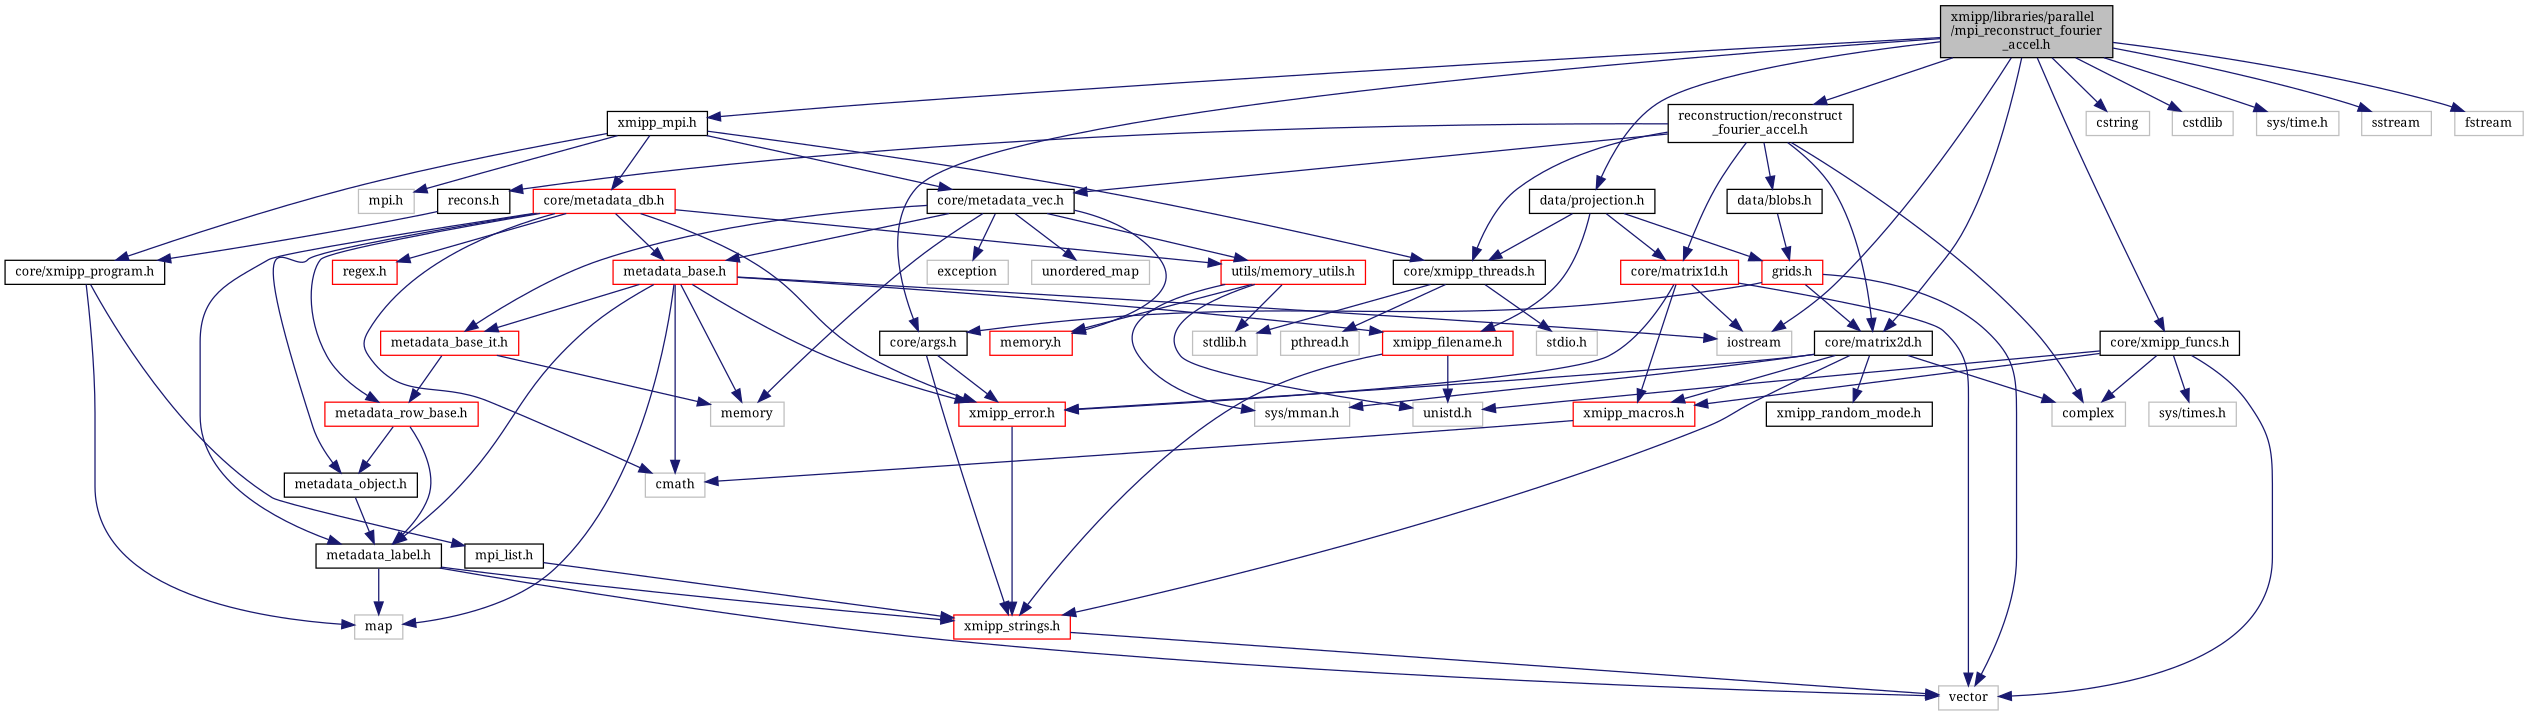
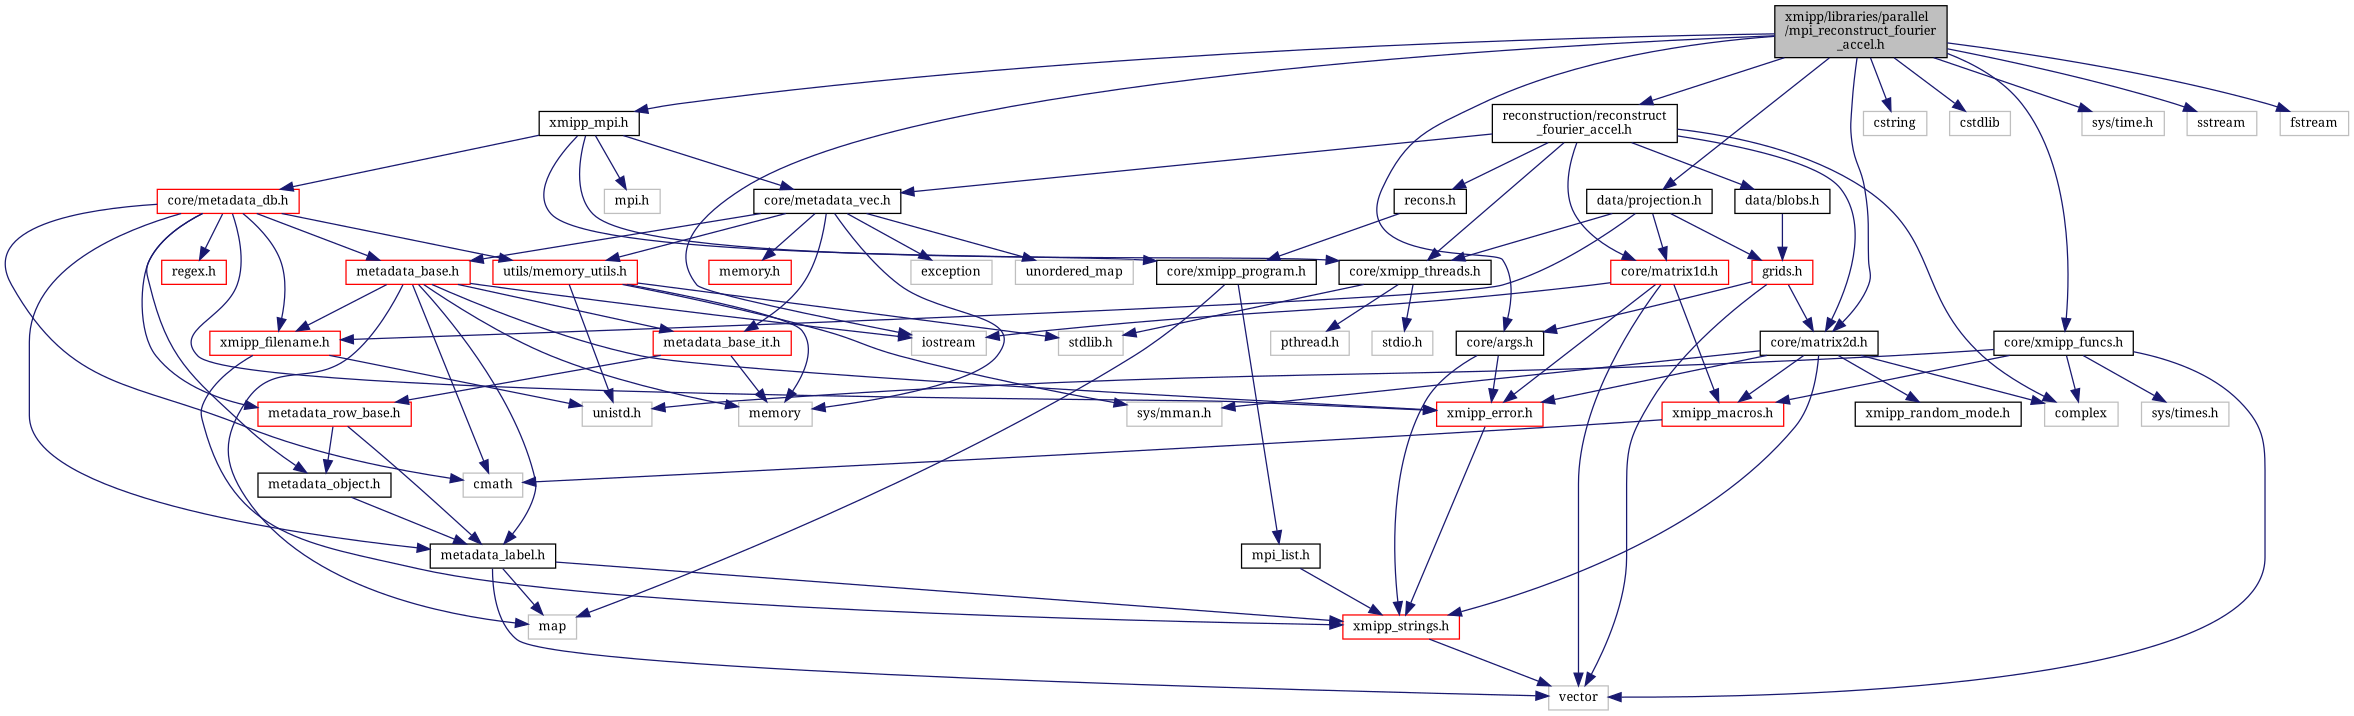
  digraph {
    fontname="Noto Serif"
    node [color=grey75 fillcolor=white fontname="Noto Serif" fontsize=10 shape=record style=filled]
    edge [color=midnightblue fontname="Noto Serif" fontsize=10 labelfontname=Helvetica labelfontsize=10 style=solid]
    n1 [color=black fillcolor=grey75 fontcolor=black height=0.2 label="xmipp/libraries/parallel\l/mpi_reconstruct_fourier\l_accel.h" width=0.4]
    n2 [color=black height=0.2 label="xmipp_mpi.h" width=0.4]
    n3 [height=0.2 label=iostream width=0.4]
    n4 [color=black height=0.2 label="core/args.h" width=0.4]
    n5 [color=black height=0.2 label="reconstruction/reconstruct\l_fourier_accel.h" width=0.4]
    n6 [color=black height=0.2 label="core/matrix2d.h" width=0.4]
    n7 [color=black height=0.2 label="data/projection.h" width=0.4]
    n8 [height=0.2 label=cstring width=0.4]
    n9 [height=0.2 label=cstdlib width=0.4]
    n10 [color=black height=0.2 label="core/xmipp_funcs.h" width=0.4]
    n11 [height=0.2 label="sys/time.h" width=0.4]
    n12 [height=0.2 label=sstream width=0.4]
    n13 [height=0.2 label=fstream width=0.4]
    n14 [height=0.2 label="mpi.h" width=0.4]
    n15 [color=black height=0.2 label="core/xmipp_threads.h" width=0.4]
    n16 [color=black height=0.2 label="core/xmipp_program.h" width=0.4]
    n17 [color=black height=0.2 label="core/metadata_vec.h" width=0.4]
    n18 [color=red height=0.2 label="core/metadata_db.h" width=0.4]
    n19 [color=red height=0.2 label="xmipp_strings.h" width=0.4]
    n20 [color=red height=0.2 label="xmipp_error.h" width=0.4]
    n21 [height=0.2 label=complex width=0.4]
    n22 [color=black height=0.2 label="recons.h" width=0.4]
    n23 [color=red height=0.2 label="core/matrix1d.h" width=0.4]
    n24 [color=black height=0.2 label="data/blobs.h" width=0.4]
    n25 [height=0.2 label="sys/mman.h" width=0.4]
    n26 [color=black height=0.2 label="xmipp_random_mode.h" width=0.4]
    n27 [color=red height=0.2 label="xmipp_macros.h" width=0.4]
    n28 [color=red height=0.2 label="xmipp_filename.h" width=0.4]
    n29 [color=red height=0.2 label="grids.h" width=0.4]
    n30 [height=0.2 label=vector width=0.4]
    n31 [height=0.2 label="unistd.h" width=0.4]
    n32 [height=0.2 label="sys/times.h" width=0.4]
    n33 [height=0.2 label="pthread.h" width=0.4]
    n34 [height=0.2 label="stdio.h" width=0.4]
    n35 [height=0.2 label="stdlib.h" width=0.4]
    n36 [height=0.2 label=map width=0.4]
    n37 [color=black height=0.2 label="mpi_list.h" width=0.4]
    n38 [height=0.2 label=memory width=0.4]
    n39 [height=0.2 label=exception width=0.4]
    n40 [height=0.2 label=unordered_map width=0.4]
    n41 [color=red height=0.2 label="memory.h" width=0.4]
    n42 [color=red height=0.2 label="metadata_base.h" width=0.4]
    n43 [color=red height=0.2 label="metadata_base_it.h" width=0.4]
    n44 [color=red height=0.2 label="utils/memory_utils.h" width=0.4]
    n45 [height=0.2 label=cmath width=0.4]
    n46 [color=black height=0.2 label="metadata_label.h" width=0.4]
    n47 [color=red height=0.2 label="metadata_row_base.h" width=0.4]
    n48 [color=black height=0.2 label="metadata_object.h" width=0.4]
    n49 [color=red height=0.2 label="regex.h" width=0.4]
    n1 -> n2
    n1 -> n3
    n1 -> n4
    n1 -> n5
    n1 -> n6
    n1 -> n7
    n1 -> n8
    n1 -> n9
    n1 -> n10
    n1 -> n11
    n1 -> n12
    n1 -> n13
    n2 -> n14
    n2 -> n15
    n2 -> n16
    n2 -> n17
    n2 -> n18
    n4 -> n19
    n4 -> n20
    n5 -> n6
    n5 -> n15
    n5 -> n17
    n5 -> n21
    n5 -> n22
    n5 -> n23
    n5 -> n24
    n6 -> n19
    n6 -> n20
    n6 -> n21
    n6 -> n25
    n6 -> n26
    n6 -> n27
    n7 -> n15
    n7 -> n23
    n7 -> n28
    n7 -> n29
    n10 -> n21
    n10 -> n27
    n10 -> n30
    n10 -> n31
    n10 -> n32
    n15 -> n33
    n15 -> n34
    n15 -> n35
    n16 -> n36
    n16 -> n37
    n17 -> n38
    n17 -> n39
    n17 -> n40
    n17 -> n41
    n17 -> n42
    n17 -> n43
    n17 -> n44
    n18 -> n20
+   n18 -> n28
    n18 -> n42
    n18 -> n44
    n18 -> n45
    n18 -> n46
    n18 -> n47
    n18 -> n48
    n18 -> n49
    n19 -> n30
    n20 -> n19
    n22 -> n16
    n23 -> n3
    n23 -> n20
    n23 -> n27
    n23 -> n30
    n24 -> n29
    n27 -> n45
    n28 -> n19
    n28 -> n31
    n29 -> n4
    n29 -> n6
    n29 -> n30
    n37 -> n19
    n42 -> n3
    n42 -> n20
    n42 -> n28
    n42 -> n36
    n42 -> n38
    n42 -> n43
    n42 -> n45
    n42 -> n46
    n43 -> n38
    n43 -> n47
    n44 -> n25
    n44 -> n31
    n44 -> n35
-   n44 -> n41
+   n44 -> n38
    n46 -> n19
    n46 -> n30
    n46 -> n36
    n47 -> n46
    n47 -> n48
    n48 -> n46
  }
